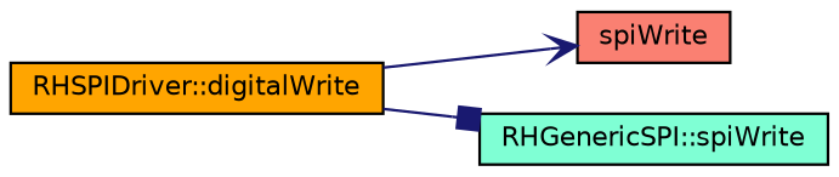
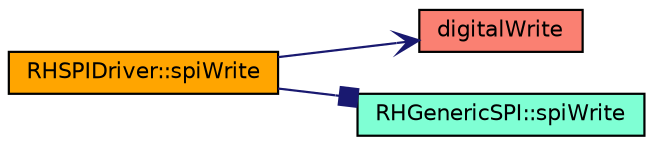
  digraph {
    rankdir=LR
    node [color=black fontname=Helvetica fontsize=10 shape=record style=filled]
    edge [color=midnightblue fontname=Helvetica fontsize=10 labelfontname=Helvetica labelfontsize=10 style=solid]
-   n1 [fillcolor=orange fontcolor=black height=0.2 label="RHSPIDriver::digitalWrite" width=0.4]
-   n2 [fillcolor=salmon height=0.2 label=spiWrite width=0.4]
+   n1 [fillcolor=orange fontcolor=black height=0.2 label="RHSPIDriver::spiWrite" width=0.4]
+   n2 [fillcolor=salmon height=0.2 label=digitalWrite width=0.4]
    n3 [fillcolor=aquamarine height=0.2 label="RHGenericSPI::spiWrite" width=0.4]
    n1 -> n2 [arrowhead=vee]
    n1 -> n3 [arrowhead=box]
  }
